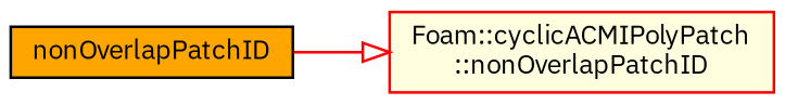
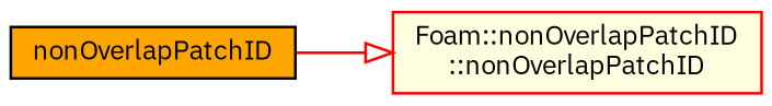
  digraph {
    rankdir=LR
    fontname="IBM Plex Sans"
    node [fontname="IBM Plex Sans" fontsize=10 shape=record style=filled]
    n1 [color=black fillcolor=orange fontcolor=black height=0.2 label=nonOverlapPatchID width=0.4]
-   n2 [color=red height=0.2 label="Foam::cyclicACMIPolyPatch\l::nonOverlapPatchID" width=0.4 fillcolor=lightyellow]
+   n2 [color=red height=0.2 label="Foam::nonOverlapPatchID\l::nonOverlapPatchID" width=0.4 fillcolor=lightyellow]
    n1 -> n2 [color=red fontname="IBM Plex Sans" fontsize=10 labelfontname=Helvetica labelfontsize=10 style=solid arrowhead=onormal]
  }
